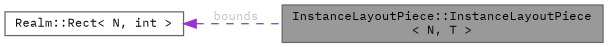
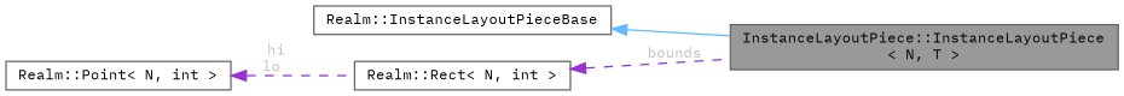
  digraph {
    fontname="IBM Plex Mono"
    rankdir=LR
    node [color=gray40 fillcolor=white fontname="IBM Plex Mono" fontsize=10 shape=box style=filled]
    edge [color=darkorchid3 dir=back fontname="IBM Plex Mono" fontsize=10 labelfontname=Helvetica labelfontsize=10 style=dashed fontcolor=grey]
    n1 [fillcolor=grey60 fontcolor=black height=0.2 label="InstanceLayoutPiece::InstanceLayoutPiece\l\< N, T \>" width=0.4]
+   n2 [height=0.2 label="Realm::InstanceLayoutPieceBase" width=0.4]
    n3 [height=0.2 label="Realm::Rect\< N, int \>" width=0.4]
+   n4 [height=0.2 label="Realm::Point\< N, int \>" width=0.4]
+   n2 -> n1 [color=steelblue1 style=solid fontcolor=""]
    n3 -> n1 [label=" bounds"]
+   n4 -> n3 [label=" hi\nlo"]
  }
